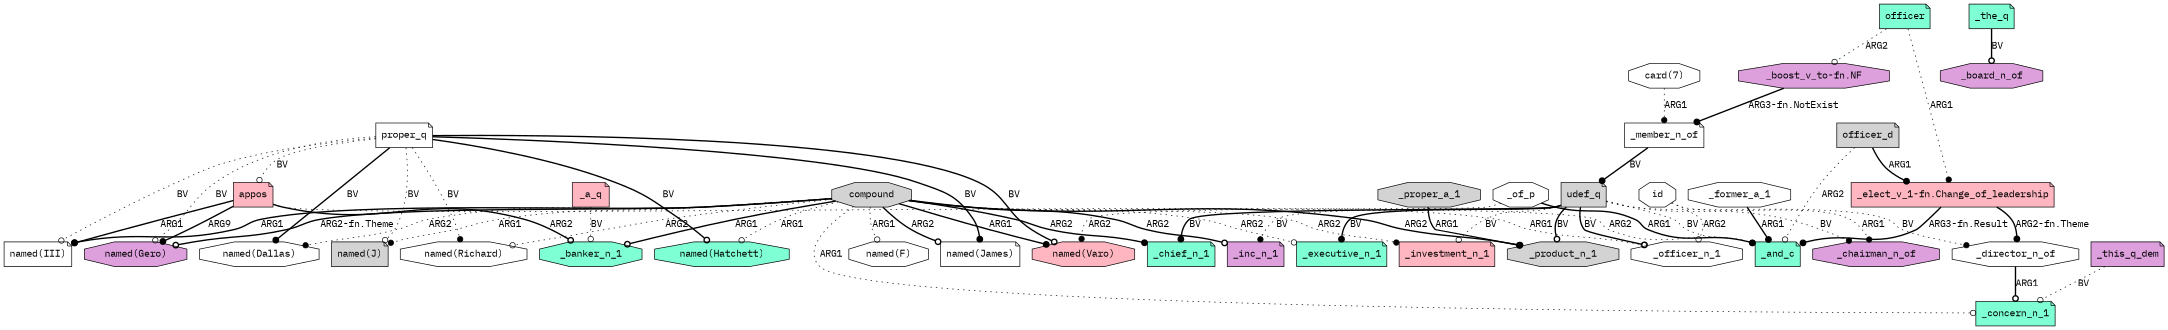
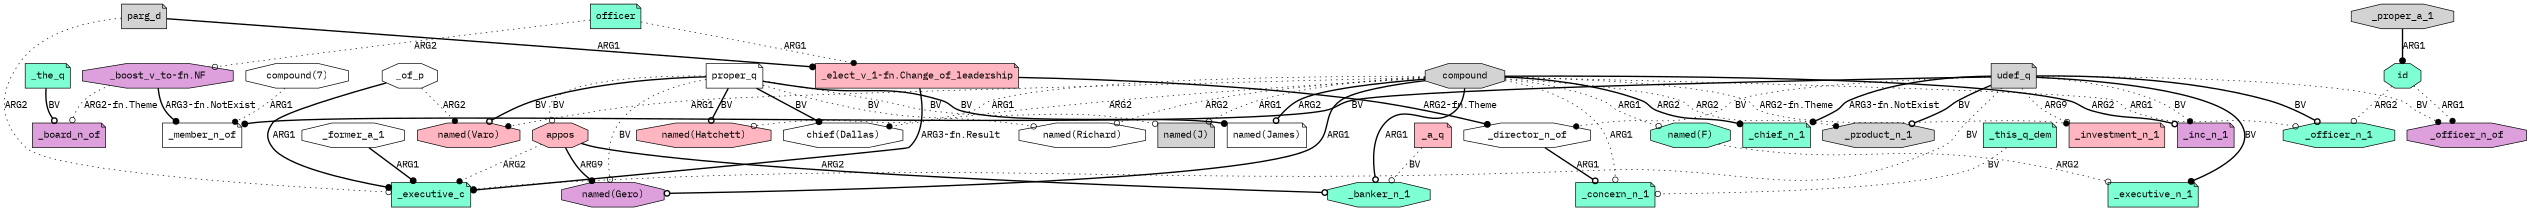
  digraph {
    fontname="IBM Plex Mono"
    node [fillcolor=white fontname="IBM Plex Mono" shape=octagon style=filled]
    edge [arrowhead=odot fontname="IBM Plex Mono" style=dotted]
    "_boost_v_to-fn.NF" [fillcolor=plum]
-   _board_n_of [fillcolor=plum]
+   _board_n_of [fillcolor=plum shape=note]
    _member_n_of [shape=note]
-   appos [fillcolor=lightpink shape=note]
-   "named(III)" [shape=note]
-   _and_c [fillcolor=aquamarine shape=note]
+   appos [fillcolor=lightpink]
+   _and_c [fillcolor=aquamarine shape=note label=_executive_c]
    "named(Gero)" [fillcolor=plum]
    _banker_n_1 [fillcolor=aquamarine]
    compound [fillcolor=lightgrey]
    "named(Varo)" [fillcolor=lightpink]
    _inc_n_1 [fillcolor=plum shape=note]
    _concern_n_1 [fillcolor=aquamarine shape=note]
    _executive_n_1 [fillcolor=aquamarine shape=note]
-   "named(Hatchett)" [fillcolor=aquamarine]
-   "named(F)"
+   "named(Hatchett)" [fillcolor=lightpink]
+   "named(F)" [fillcolor=aquamarine]
    "named(Richard)"
    "named(James)" [shape=note]
    "named(J)" [fillcolor=lightgrey shape=note]
    _investment_n_1 [fillcolor=lightpink shape=note]
    _product_n_1 [fillcolor=lightgrey]
    _chief_n_1 [fillcolor=aquamarine shape=note]
-   _officer_n_1
-   "named(Dallas)"
+   _officer_n_1 [fillcolor=aquamarine]
+   "named(Dallas)" [label="chief(Dallas)"]
    _former_a_1
    udef_q [fillcolor=lightgrey shape=note]
    _director_n_of
-   _chairman_n_of [fillcolor=plum]
+   _chairman_n_of [fillcolor=plum label=_officer_n_of]
    proper_q [shape=note]
-   "card(7)"
-   _this_q_dem [fillcolor=plum shape=note]
-   parg_d [fillcolor=lightgrey shape=note label=officer_d]
+   "card(7)" [label="compound(7)"]
+   _this_q_dem [fillcolor=aquamarine shape=note]
+   parg_d [fillcolor=lightgrey shape=note]
    "_elect_v_1-fn.Change_of_leadership" [fillcolor=lightpink shape=note]
    n33 [fillcolor=aquamarine label=officer shape=note]
    _a_q [fillcolor=lightpink shape=note]
-   id
+   id [fillcolor=aquamarine]
    _the_q [fillcolor=aquamarine shape=note]
    _of_p
    n38 [fillcolor=lightgrey label=_proper_a_1]
+   "_boost_v_to-fn.NF" -> _board_n_of [label="ARG2-fn.Theme"]
    "_boost_v_to-fn.NF" -> _member_n_of [arrowhead=dot label="ARG3-fn.NotExist" style=bold]
-   appos -> "named(III)" [arrowhead=dot label=ARG1 style=bold]
    appos -> _and_c [arrowhead=dot label=ARG2]
    appos -> "named(Gero)" [arrowhead=dot label=ARG9 style=bold]
    appos -> _banker_n_1 [label=ARG2 style=bold]
-   compound -> "named(III)" [label=ARG1 style=bold]
-   compound -> "named(Gero)" [label="ARG2-fn.Theme" style=bold]
+   compound -> "named(Gero)" [label=ARG1 style=bold]
    compound -> _banker_n_1 [label=ARG1 style=bold]
-   compound -> "named(Varo)" [arrowhead=dot label=ARG1 style=bold]
+   compound -> "named(Varo)" [arrowhead=dot label=ARG1]
    compound -> _inc_n_1 [label=ARG2 style=bold]
    compound -> _concern_n_1 [label=ARG1]
-   compound -> _executive_n_1 [label=ARG2]
+   "named(F)" -> _executive_n_1 [label=ARG2]
    compound -> "named(Hatchett)" [label=ARG1]
    compound -> "named(F)" [label=ARG1]
    compound -> "named(Richard)" [label=ARG2]
    compound -> "named(James)" [label=ARG2 style=bold]
-   compound -> "named(J)" [arrowhead=dot label=ARG1]
-   compound -> _investment_n_1 [arrowhead=dot label=ARG2]
-   compound -> _product_n_1 [arrowhead=dot label=ARG2 style=bold]
+   compound -> "named(J)" [label=ARG1]
+   compound -> _investment_n_1 [arrowhead=dot label="ARG2-fn.Theme"]
+   compound -> _product_n_1 [arrowhead=dot label=ARG2]
    compound -> _chief_n_1 [arrowhead=dot label=ARG2 style=bold]
    compound -> _officer_n_1 [label=ARG1]
    compound -> "named(Dallas)" [arrowhead=dot label=ARG2]
    _former_a_1 -> _and_c [arrowhead=dot label=ARG1 style=bold]
-   _member_n_of -> udef_q [arrowhead=dot label=BV style=bold]
+   udef_q -> _member_n_of [arrowhead=dot label=BV style=bold]
    udef_q -> _and_c [label=BV]
    udef_q -> _inc_n_1 [arrowhead=dot label=BV]
    udef_q -> _executive_n_1 [arrowhead=dot label=BV style=bold]
-   udef_q -> _investment_n_1 [label=BV]
+   udef_q -> _investment_n_1 [label=ARG9]
    udef_q -> _product_n_1 [label=BV style=bold]
-   udef_q -> _chief_n_1 [arrowhead=dot label=BV style=bold]
+   udef_q -> _chief_n_1 [arrowhead=dot label="ARG3-fn.NotExist" style=bold]
    udef_q -> _officer_n_1 [label=BV style=bold]
    udef_q -> _director_n_of [arrowhead=dot label=BV]
    udef_q -> _chairman_n_of [arrowhead=dot label=BV]
    _director_n_of -> _concern_n_1 [label=ARG1 style=bold]
    proper_q -> appos [label=BV]
-   proper_q -> "named(III)" [label=BV]
    proper_q -> "named(Gero)" [label=BV]
    proper_q -> "named(Varo)" [label=BV style=bold]
    proper_q -> "named(Hatchett)" [label=BV style=bold]
-   proper_q -> "named(Richard)" [arrowhead=dot label=BV]
+   proper_q -> "named(Richard)" [label=BV]
    proper_q -> "named(James)" [arrowhead=dot label=BV style=bold]
    proper_q -> "named(J)" [label=BV]
    proper_q -> "named(Dallas)" [arrowhead=dot label=BV style=bold]
    "card(7)" -> _member_n_of [arrowhead=dot label=ARG1]
    _this_q_dem -> _concern_n_1 [label=BV]
    parg_d -> _and_c [label=ARG2]
    parg_d -> "_elect_v_1-fn.Change_of_leadership" [arrowhead=dot label=ARG1 style=bold]
    "_elect_v_1-fn.Change_of_leadership" -> _and_c [arrowhead=dot label="ARG3-fn.Result" style=bold]
    "_elect_v_1-fn.Change_of_leadership" -> _director_n_of [arrowhead=dot label="ARG2-fn.Theme" style=bold]
    n33 -> "_boost_v_to-fn.NF" [label=ARG2]
    n33 -> "_elect_v_1-fn.Change_of_leadership" [arrowhead=dot label=ARG1]
    _a_q -> _banker_n_1 [label=BV]
    id -> _officer_n_1 [label=ARG2]
    id -> _chairman_n_of [arrowhead=dot label=ARG1]
    _the_q -> _board_n_of [label=BV style=bold]
    _of_p -> _and_c [arrowhead=dot label=ARG1 style=bold]
    _of_p -> "named(Varo)" [arrowhead=dot label=ARG2]
-   n38 -> _product_n_1 [arrowhead=dot label=ARG1 style=bold]
+   n38 -> id [arrowhead=dot label=ARG1 style=bold]
  }
